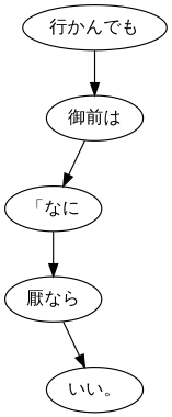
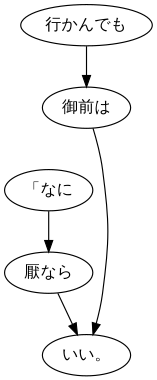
  digraph {
    fontname=Nunito
    node [fontname=Nunito]
    edge [fontname=Nunito]
    n1 [label="「なに"]
    n2 [label="厭なら"]
    n3 [label="いい。"]
    n4 [label="御前は"]
    n5 [label="行かんでも"]
    n1 -> n2
    n2 -> n3
-   n4 -> n1
+   n4 -> n3
    n5 -> n4
  }
